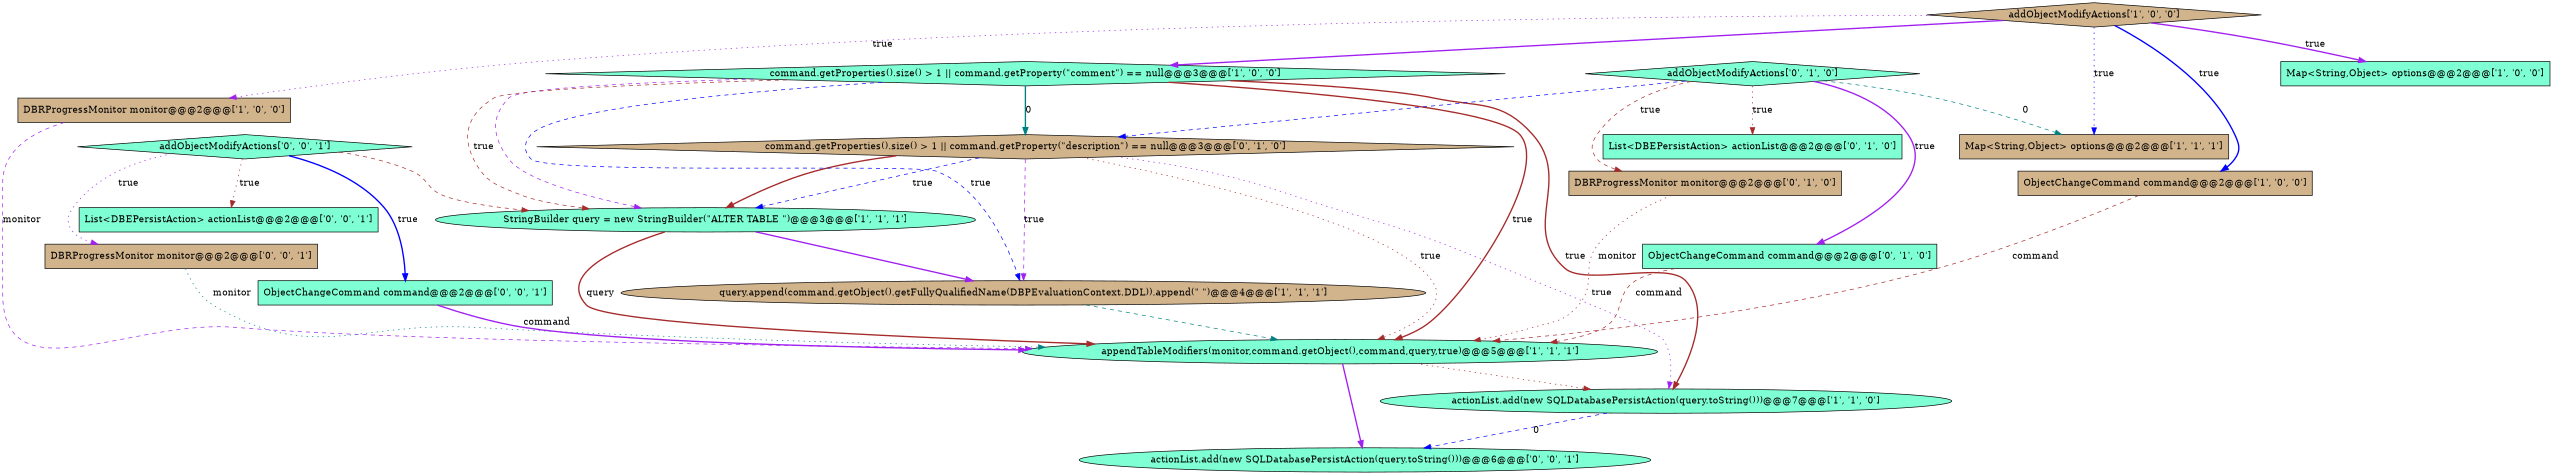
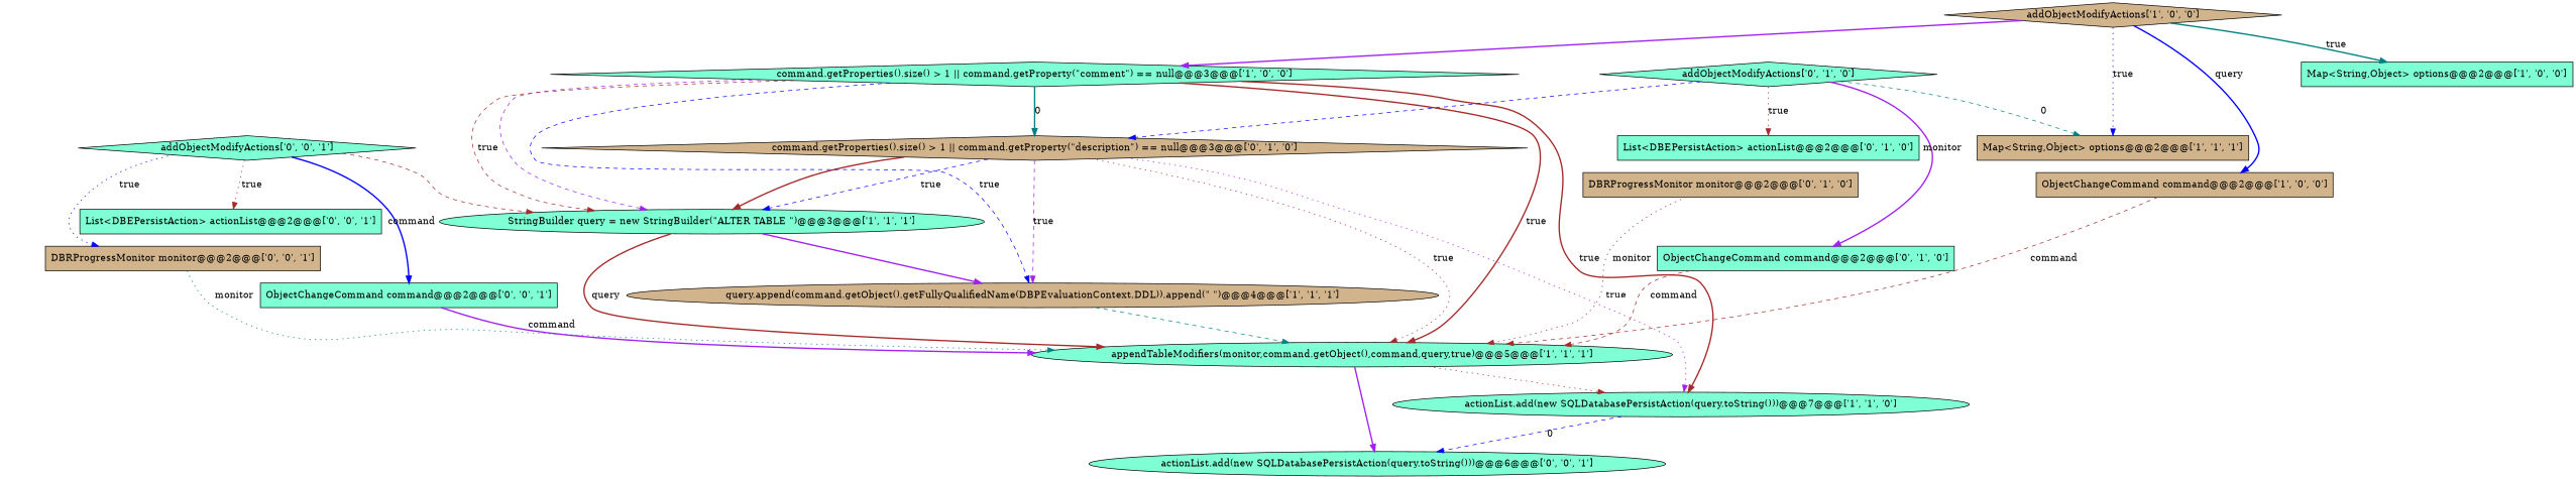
  digraph {
    node [fillcolor=aquamarine shape=box style=filled]
    edge [color=brown style=dashed]
    n1 [label="ObjectChangeCommand command@@@2@@@['0', '1', '0']"]
    n2 [label="appendTableModifiers(monitor,command.getObject(),command,query,true)@@@5@@@['1', '1', '1']" shape=ellipse]
    n3 [label="actionList.add(new SQLDatabasePersistAction(query.toString()))@@@6@@@['0', '0', '1']" shape=ellipse]
    n4 [label="actionList.add(new SQLDatabasePersistAction(query.toString()))@@@7@@@['1', '1', '0']" shape=ellipse]
-   n5 [fillcolor=tan label="DBRProgressMonitor monitor@@@2@@@['1', '0', '0']"]
    n6 [fillcolor=tan label="DBRProgressMonitor monitor@@@2@@@['0', '0', '1']"]
    n7 [label="List<DBEPersistAction> actionList@@@2@@@['0', '1', '0']"]
    n8 [label="addObjectModifyActions['0', '0', '1']" shape=diamond]
    n9 [label="ObjectChangeCommand command@@@2@@@['0', '0', '1']"]
    n10 [label="StringBuilder query = new StringBuilder(\"ALTER TABLE \")@@@3@@@['1', '1', '1']" shape=ellipse]
    n11 [label="List<DBEPersistAction> actionList@@@2@@@['0', '0', '1']"]
    n12 [fillcolor=tan label="Map<String,Object> options@@@2@@@['1', '1', '1']"]
    n13 [fillcolor=tan label="query.append(command.getObject().getFullyQualifiedName(DBPEvaluationContext.DDL)).append(\" \")@@@4@@@['1', '1', '1']" shape=ellipse]
    n14 [fillcolor=tan label="DBRProgressMonitor monitor@@@2@@@['0', '1', '0']"]
    n15 [fillcolor=tan label="command.getProperties().size() > 1 || command.getProperty(\"description\") == null@@@3@@@['0', '1', '0']" shape=diamond]
    n16 [fillcolor=tan label="addObjectModifyActions['1', '0', '0']" shape=diamond]
    n17 [label="command.getProperties().size() > 1 || command.getProperty(\"comment\") == null@@@3@@@['1', '0', '0']" shape=diamond]
    n18 [fillcolor=tan label="ObjectChangeCommand command@@@2@@@['1', '0', '0']"]
    n19 [label="Map<String,Object> options@@@2@@@['1', '0', '0']"]
    n20 [label="addObjectModifyActions['0', '1', '0']" shape=diamond]
    n1 -> n2 [label=command]
    n2 -> n3 [color=purple style=bold]
    n2 -> n4 [style=dotted]
    n4 -> n3 [color=blue label=0]
-   n5 -> n2 [color=purple label=monitor]
    n6 -> n2 [color=teal label=monitor style=dotted]
-   n8 -> n6 [color=purple label=true style=dotted]
-   n8 -> n9 [color=blue label=true style=bold]
+   n8 -> n6 [color=blue label=true style=dotted]
+   n8 -> n9 [color=blue label=command style=bold]
    n8 -> n10
    n8 -> n11 [label=true style=dotted]
    n9 -> n2 [color=purple label=command style=bold]
    n10 -> n2 [label=query style=bold]
    n10 -> n13 [color=purple style=bold]
    n13 -> n2 [color=teal]
    n14 -> n2 [label=monitor style=dotted]
    n15 -> n2 [label=true style=dotted]
    n15 -> n4 [color=purple label=true style=dotted]
    n15 -> n10 [color=blue label=true]
    n15 -> n10 [style=bold]
    n15 -> n13 [color=purple label=true]
-   n16 -> n5 [color=purple label=true style=dotted]
    n16 -> n12 [color=blue label=true style=dotted]
    n16 -> n17 [color=purple style=bold]
-   n16 -> n18 [color=blue label=true style=bold]
-   n16 -> n19 [color=purple label=true style=bold]
+   n16 -> n18 [color=blue label=query style=bold]
+   n16 -> n19 [color=teal label=true style=bold]
    n17 -> n2 [label=true style=bold]
    n17 -> n4 [label=true style=bold]
    n17 -> n10 [color=purple]
    n17 -> n10 [label=true]
    n17 -> n13 [color=blue label=true]
    n17 -> n15 [color=teal label=0 style=bold]
    n18 -> n2 [label=command]
-   n20 -> n1 [color=purple label=true style=bold]
+   n20 -> n1 [color=purple label=monitor style=bold]
    n20 -> n7 [label=true style=dotted]
    n20 -> n12 [color=teal label=0]
-   n20 -> n14 [label=true]
    n20 -> n15 [color=blue]
  }
